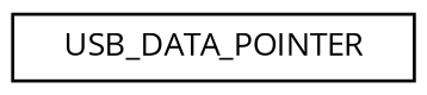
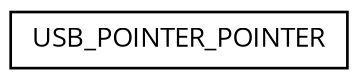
  digraph {
    rankdir=TB
    fontname="Open Sans"
-   n1 [color=black fillcolor=white fontname="Open Sans" fontsize=10 height=0.2 label=USB_DATA_POINTER shape=record style=filled width=0.4]
+   n1 [color=black fillcolor=white fontname="Open Sans" fontsize=10 height=0.2 label=USB_POINTER_POINTER shape=record style=filled width=0.4]
  }
